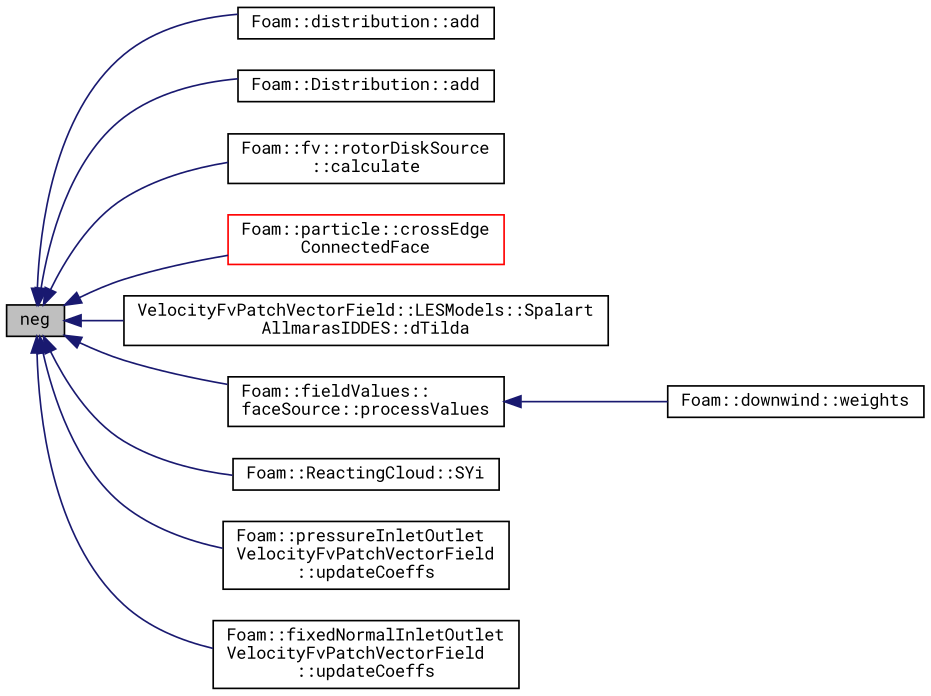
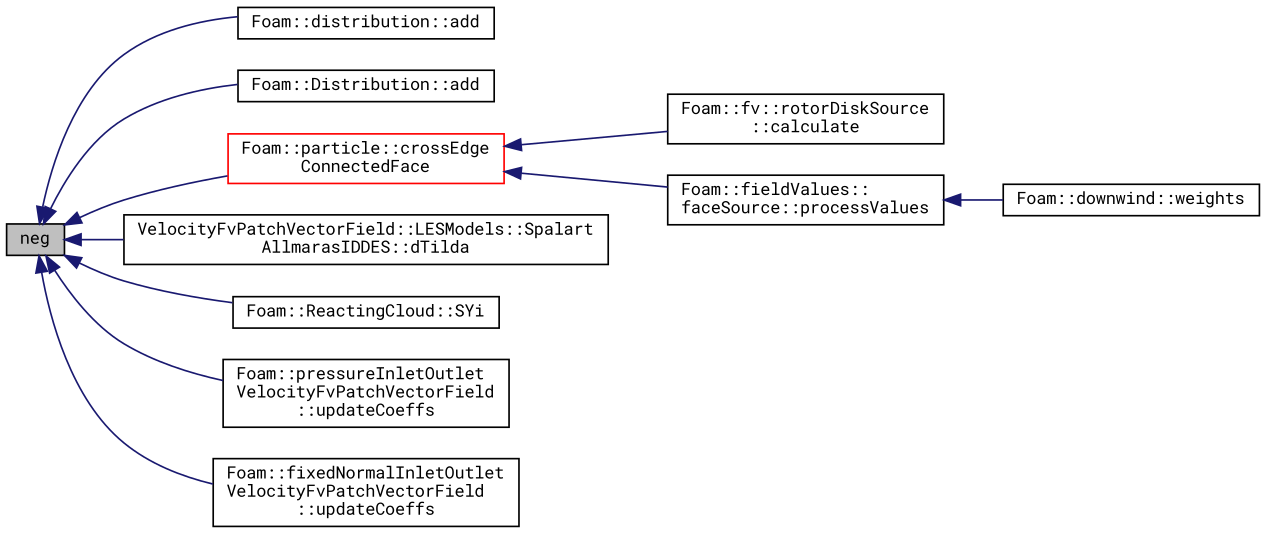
  digraph {
    fontname="Roboto Mono"
    rankdir=LR
    node [color=black fontname="Roboto Mono" fontsize=10 shape=record]
    edge [color=midnightblue dir=back fontname="Roboto Mono" fontsize=10 labelfontname=FreeSans labelfontsize=10 style=solid]
    n1 [fillcolor=grey75 fontcolor=black height=0.2 label=neg style=filled width=0.4]
    n2 [height=0.2 label="Foam::distribution::add" width=0.4]
    n3 [height=0.2 label="Foam::Distribution::add" width=0.4]
    n4 [height=0.2 label="Foam::fv::rotorDiskSource\l::calculate" width=0.4]
    n5 [color=red height=0.2 label="Foam::particle::crossEdge\lConnectedFace" width=0.4]
    n6 [height=0.2 label="VelocityFvPatchVectorField::LESModels::Spalart\lAllmarasIDDES::dTilda" width=0.4]
    n7 [height=0.2 label="Foam::fieldValues::\lfaceSource::processValues" width=0.4]
    n8 [height=0.2 label="Foam::ReactingCloud::SYi" width=0.4]
    n9 [height=0.2 label="Foam::pressureInletOutlet\lVelocityFvPatchVectorField\l::updateCoeffs" width=0.4]
    n10 [height=0.2 label="Foam::fixedNormalInletOutlet\lVelocityFvPatchVectorField\l::updateCoeffs" width=0.4]
    n11 [height=0.2 label="Foam::downwind::weights" width=0.4]
    n1 -> n2
    n1 -> n3
-   n1 -> n4
+   n5 -> n4
    n1 -> n5
    n1 -> n6
-   n1 -> n7
+   n5 -> n7
    n1 -> n8
    n1 -> n9
    n1 -> n10
    n7 -> n11
  }
